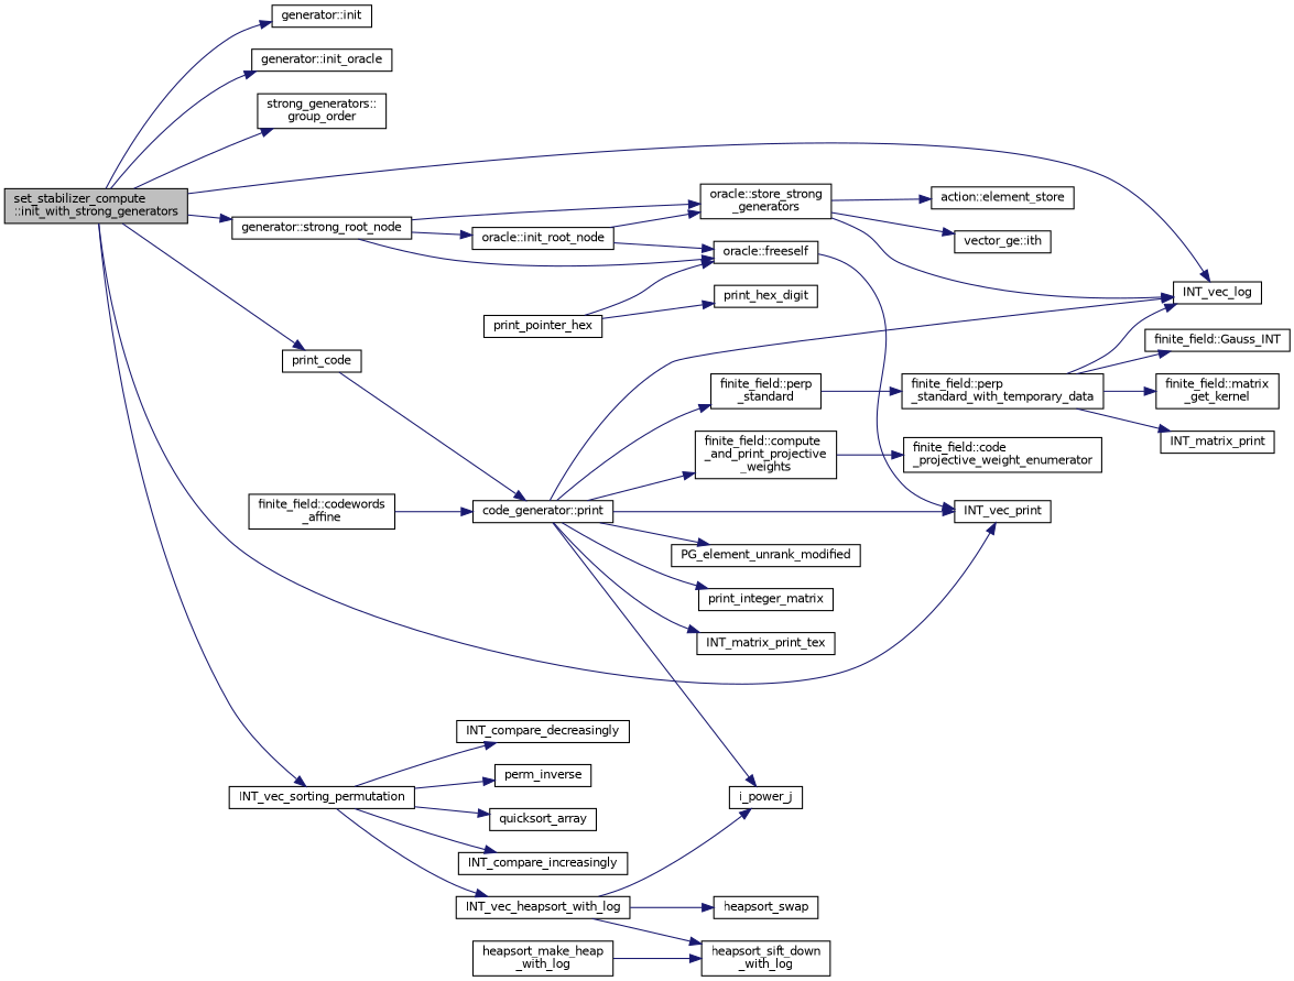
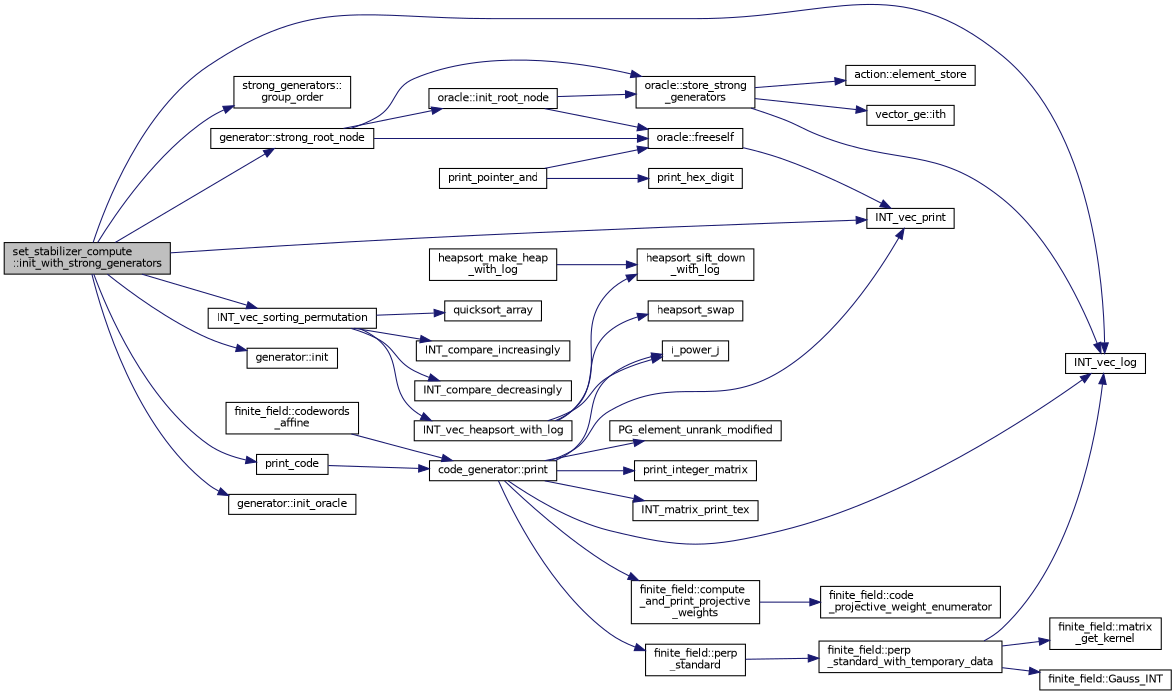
  digraph {
    rankdir=LR
    node [color=black fillcolor=white fontname=Helvetica fontsize=10 shape=record style=filled]
    edge [color=midnightblue fontname=Helvetica fontsize=10 labelfontname=Helvetica labelfontsize=10 style=solid]
    n1 [fillcolor=grey75 fontcolor=black height=0.2 label="set_stabilizer_compute\l::init_with_strong_generators" width=0.4]
    n2 [height=0.2 label="strong_generators::\lgroup_order" width=0.4]
    n3 [height=0.2 label=INT_vec_log width=0.4]
    n4 [height=0.2 label=INT_vec_sorting_permutation width=0.4]
    n5 [height=0.2 label=INT_vec_print width=0.4]
    n6 [height=0.2 label="generator::init" width=0.4]
    n7 [height=0.2 label=print_code width=0.4]
    n8 [height=0.2 label="generator::init_oracle" width=0.4]
    n9 [height=0.2 label="generator::strong_root_node" width=0.4]
    n10 [height=0.2 label=quicksort_array width=0.4]
    n11 [height=0.2 label=INT_compare_increasingly width=0.4]
    n12 [height=0.2 label=INT_compare_decreasingly width=0.4]
-   n13 [height=0.2 label=perm_inverse width=0.4]
    n14 [height=0.2 label=INT_vec_heapsort_with_log width=0.4]
    n15 [height=0.2 label="code_generator::print" width=0.4]
    n16 [height=0.2 label="oracle::freeself" width=0.4]
    n17 [height=0.2 label="oracle::store_strong\l_generators" width=0.4]
    n18 [height=0.2 label="oracle::init_root_node" width=0.4]
    n19 [height=0.2 label="heapsort_sift_down\l_with_log" width=0.4]
    n20 [height=0.2 label=heapsort_swap width=0.4]
    n21 [height=0.2 label=i_power_j width=0.4]
    n22 [height=0.2 label="heapsort_make_heap\l_with_log" width=0.4]
    n23 [height=0.2 label=PG_element_unrank_modified width=0.4]
    n24 [height=0.2 label=print_integer_matrix width=0.4]
    n25 [height=0.2 label=INT_matrix_print_tex width=0.4]
    n26 [height=0.2 label="finite_field::compute\l_and_print_projective\l_weights" width=0.4]
    n27 [height=0.2 label="finite_field::perp\l_standard" width=0.4]
    n28 [height=0.2 label="finite_field::codewords\l_affine" width=0.4]
    n29 [height=0.2 label="finite_field::code\l_projective_weight_enumerator" width=0.4]
    n30 [height=0.2 label="finite_field::perp\l_standard_with_temporary_data" width=0.4]
-   n31 [height=0.2 label=INT_matrix_print width=0.4]
    n32 [height=0.2 label="finite_field::Gauss_INT" width=0.4]
    n33 [height=0.2 label="finite_field::matrix\l_get_kernel" width=0.4]
    n34 [height=0.2 label="action::element_store" width=0.4]
    n35 [height=0.2 label="vector_ge::ith" width=0.4]
-   n36 [height=0.2 label=print_pointer_hex width=0.4]
+   n36 [height=0.2 label=print_pointer_and width=0.4]
    n37 [height=0.2 label=print_hex_digit width=0.4]
    n1 -> n2
    n1 -> n3
    n1 -> n4
    n1 -> n5
    n1 -> n6
    n1 -> n7
    n1 -> n8
    n1 -> n9
    n4 -> n10
    n4 -> n11
    n4 -> n12
-   n4 -> n13
    n4 -> n14
    n7 -> n15
    n9 -> n16
    n9 -> n17
    n9 -> n18
    n14 -> n19
    n14 -> n20
    n14 -> n21
    n15 -> n3
    n15 -> n5
    n15 -> n21
    n15 -> n23
    n15 -> n24
    n15 -> n25
    n15 -> n26
    n15 -> n27
    n16 -> n5
    n17 -> n3
    n17 -> n34
    n17 -> n35
    n18 -> n16
    n18 -> n17
    n22 -> n19
    n26 -> n29
    n27 -> n30
    n28 -> n15
    n30 -> n3
-   n30 -> n31
    n30 -> n32
    n30 -> n33
    n36 -> n16
    n36 -> n37
  }
